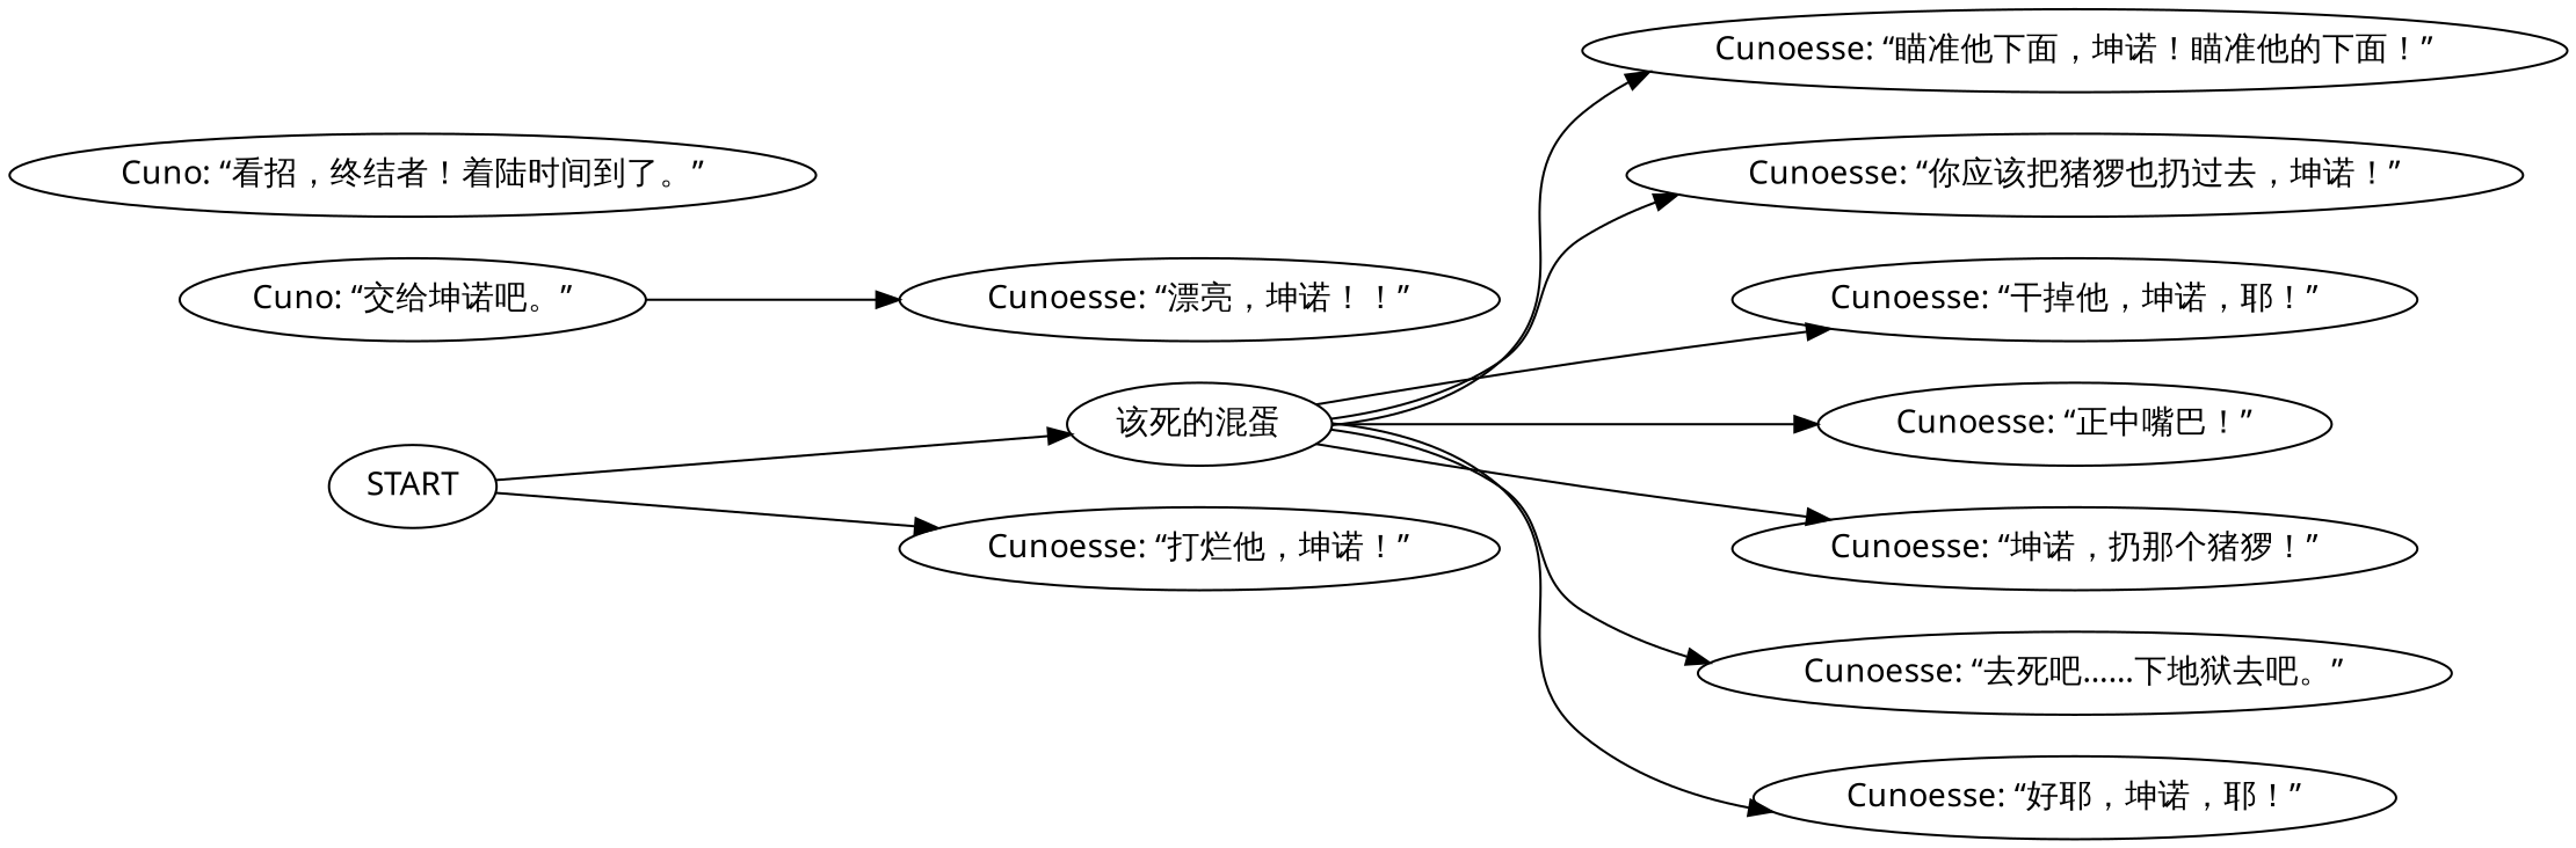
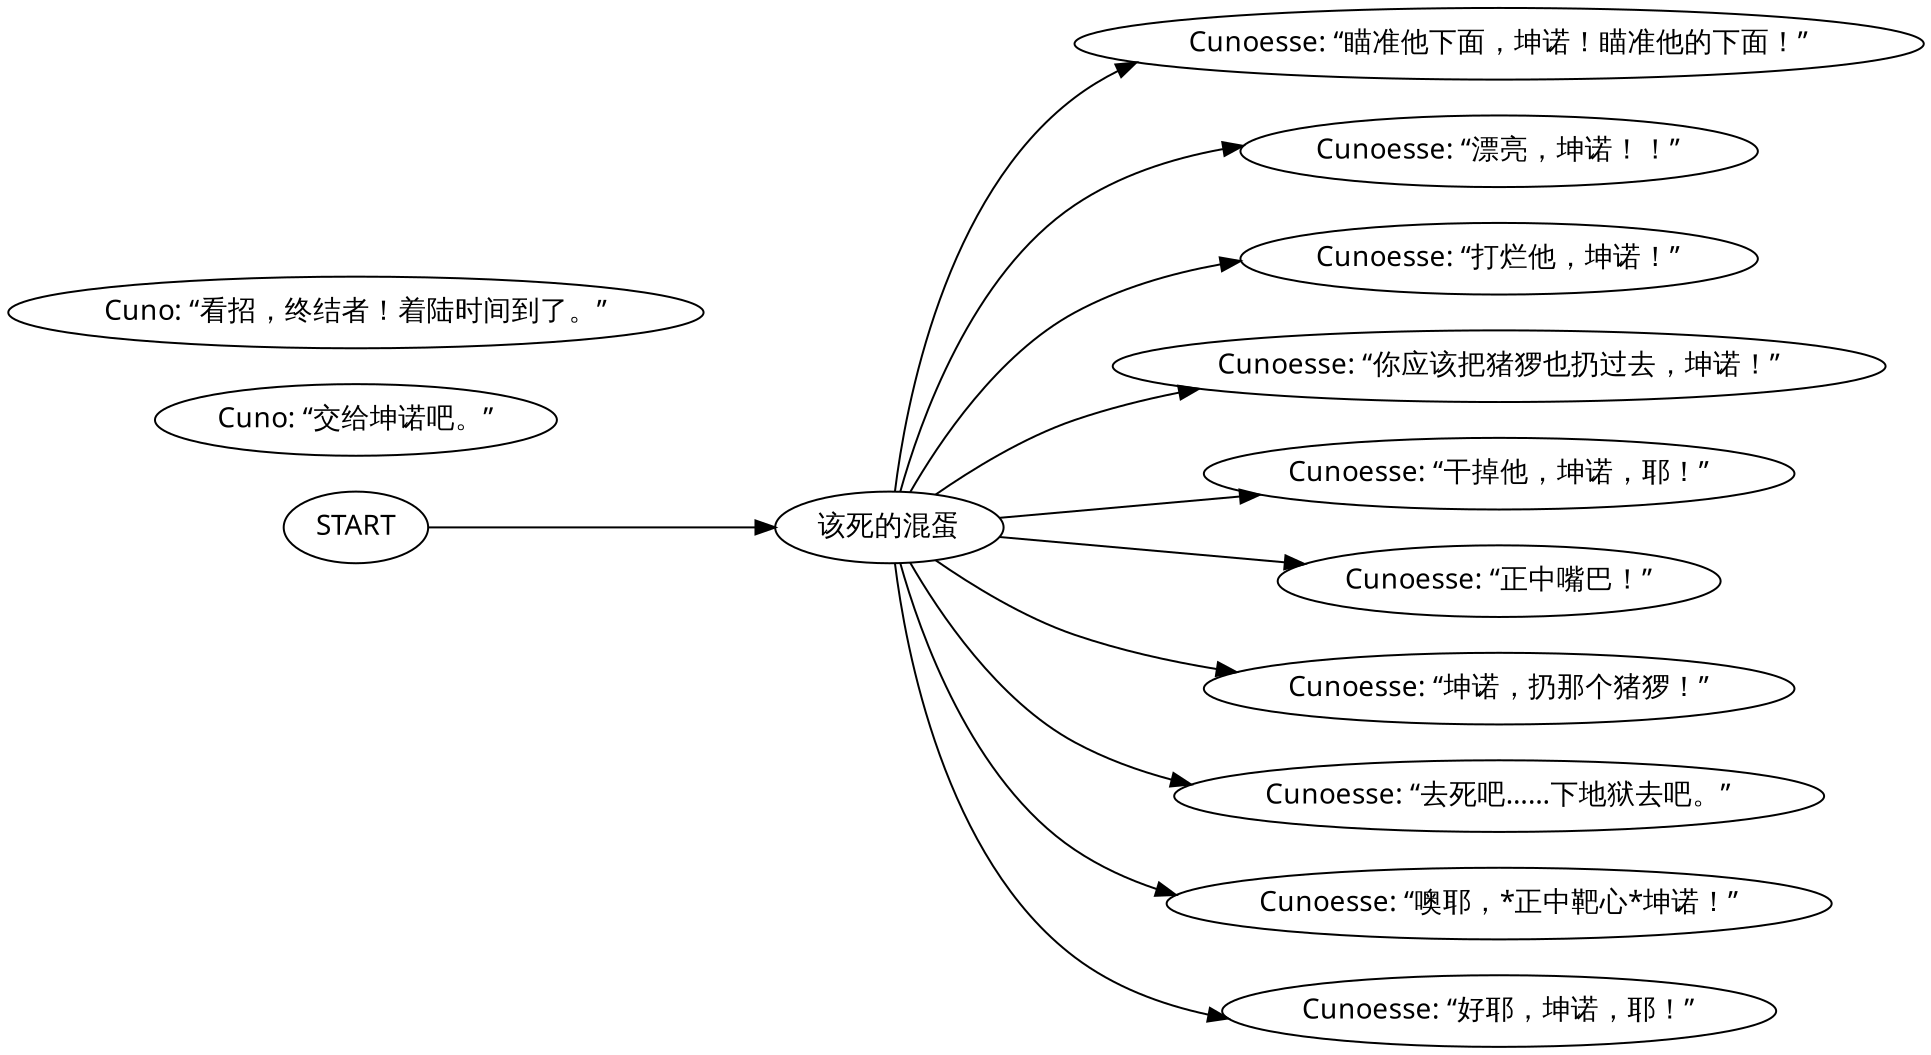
  digraph {
    fontname="Noto Sans"
    rankdir=LR
    node [fontname="Noto Sans"]
    edge [fontname="Noto Sans"]
    n1 [label=START]
    n2 [label="该死的混蛋"]
    n3 [label="Cunoesse: “瞄准他下面，坤诺！瞄准他的下面！”"]
    n4 [label="Cunoesse: “漂亮，坤诺！！”"]
    n5 [label="Cunoesse: “打烂他，坤诺！”"]
    n6 [label="Cunoesse: “你应该把猪猡也扔过去，坤诺！”"]
    n7 [label="Cunoesse: “干掉他，坤诺，耶！”"]
    n8 [label="Cunoesse: “正中嘴巴！”"]
    n9 [label="Cunoesse: “坤诺，扔那个猪猡！”"]
    n10 [label="Cunoesse: “去死吧……下地狱去吧。”"]
+   n11 [label="Cunoesse: “噢耶，*正中靶心*坤诺！”"]
    n12 [label="Cunoesse: “好耶，坤诺，耶！”"]
    n13 [label="Cuno: “交给坤诺吧。”"]
    n14 [label="Cuno: “看招，终结者！着陆时间到了。”"]
    n1 -> n2
    n2 -> n3
-   n13 -> n4
-   n1 -> n5
+   n2 -> n4
+   n2 -> n5
    n2 -> n6
    n2 -> n7
    n2 -> n8
    n2 -> n9
    n2 -> n10
+   n2 -> n11
    n2 -> n12
  }
